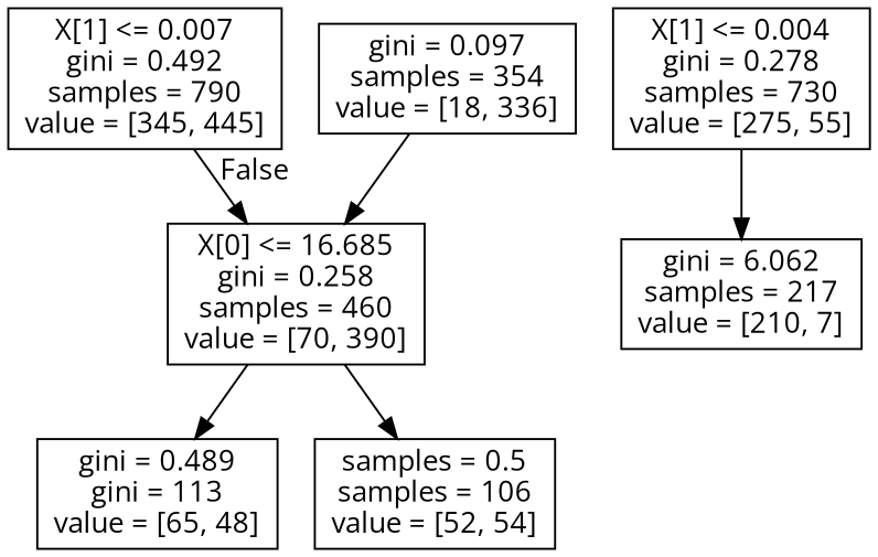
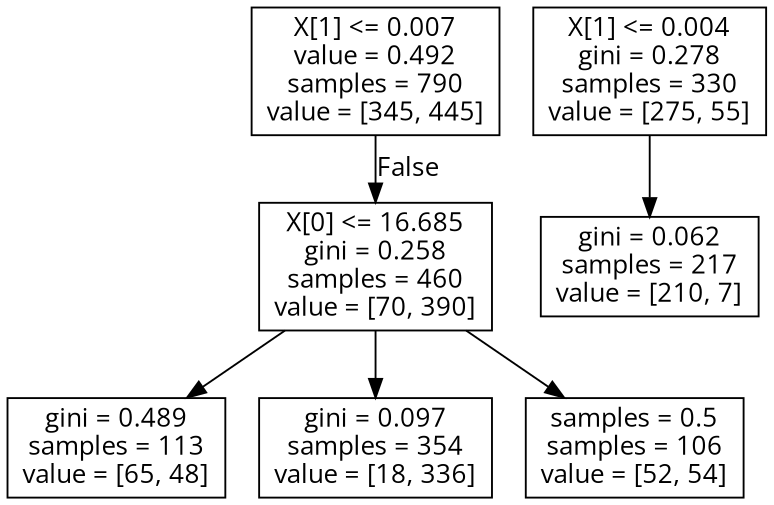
  digraph {
    fontname="Open Sans"
    node [fontname="Open Sans" shape=box]
    edge [fontname="Open Sans"]
-   n1 [label="X[1] <= 0.007\ngini = 0.492\nsamples = 790\nvalue = [345, 445]"]
+   n1 [label="X[1] <= 0.007\nvalue = 0.492\nsamples = 790\nvalue = [345, 445]"]
    n2 [label="X[0] <= 16.685\ngini = 0.258\nsamples = 460\nvalue = [70, 390]"]
-   n3 [label="X[1] <= 0.004\ngini = 0.278\nsamples = 730\nvalue = [275, 55]"]
-   n4 [label="gini = 6.062\nsamples = 217\nvalue = [210, 7]"]
-   n5 [label="gini = 0.489\ngini = 113\nvalue = [65, 48]"]
+   n3 [label="X[1] <= 0.004\ngini = 0.278\nsamples = 330\nvalue = [275, 55]"]
+   n4 [label="gini = 0.062\nsamples = 217\nvalue = [210, 7]"]
+   n5 [label="gini = 0.489\nsamples = 113\nvalue = [65, 48]"]
    n6 [label="gini = 0.097\nsamples = 354\nvalue = [18, 336]"]
    n7 [label="samples = 0.5\nsamples = 106\nvalue = [52, 54]"]
    n1 -> n2 [headlabel=False labelangle=-45 labeldistance=2.5]
    n2 -> n5
-   n6 -> n2
+   n2 -> n6
    n2 -> n7
    n3 -> n4
  }
